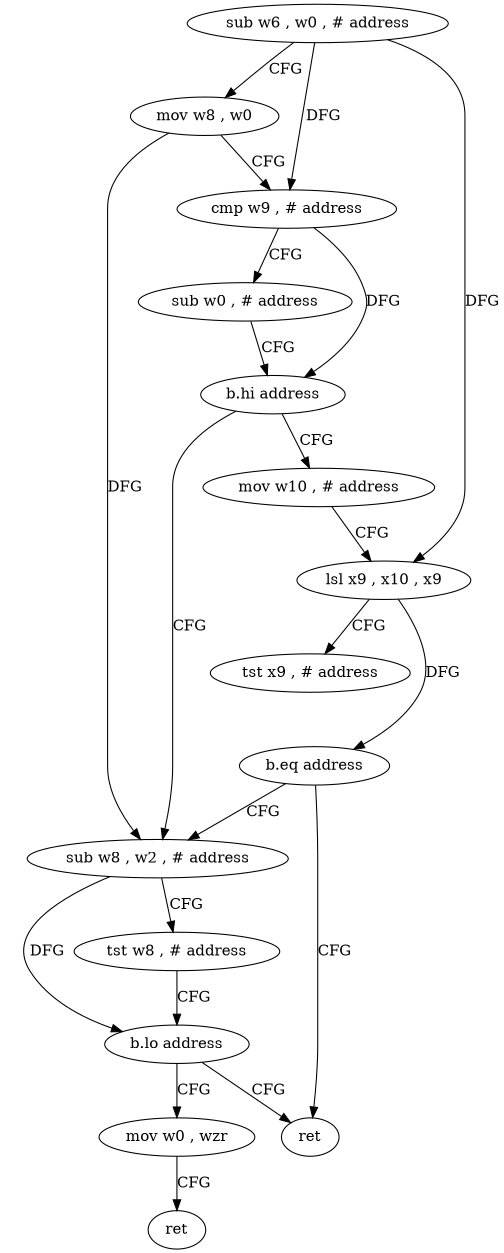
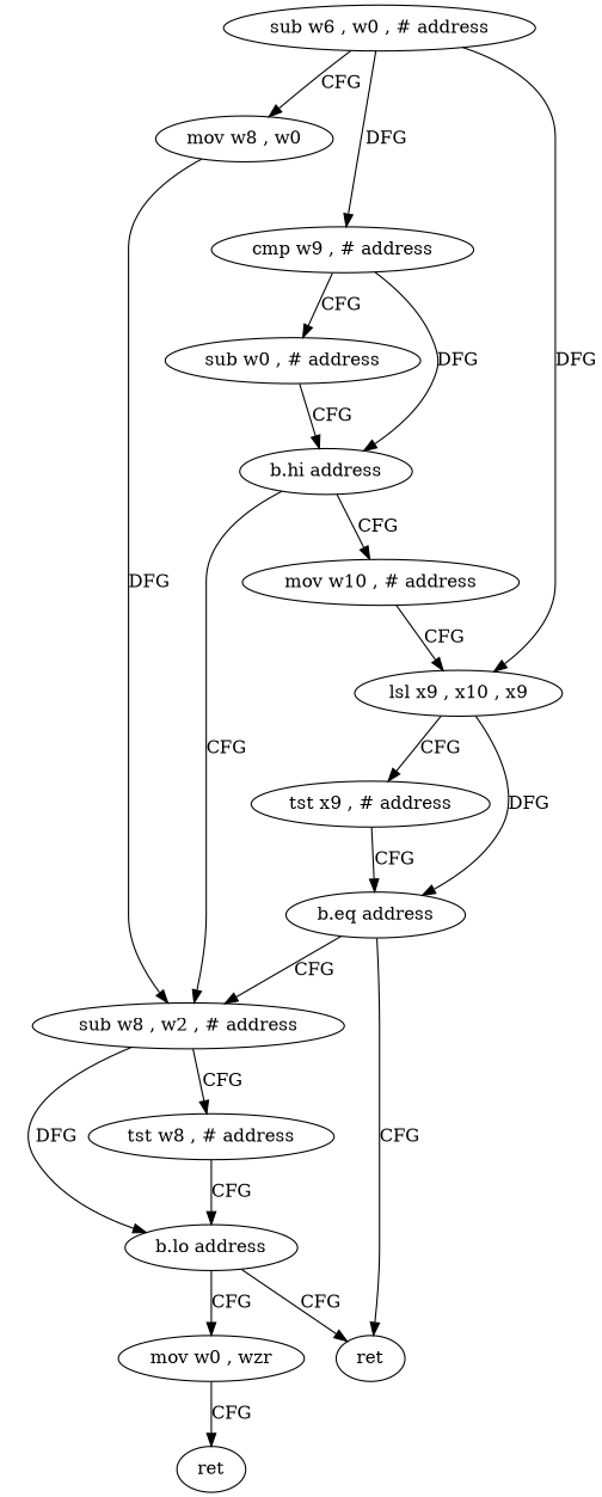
  digraph {
    n1 [label="sub w6 , w0 , # address"]
    n2 [label="mov w8 , w0"]
    n3 [label="cmp w9 , # address"]
    n4 [label="lsl x9 , x10 , x9"]
    n5 [label="sub w8 , w2 , # address"]
    n6 [label="sub w0 , # address"]
    n7 [label="b.hi address"]
    n8 [label="tst x9 , # address"]
    n9 [label="b.eq address"]
    n10 [label="tst w8 , # address"]
    n11 [label="b.lo address"]
    n12 [label="mov w10 , # address"]
    n13 [label=ret]
    n14 [label="mov w0 , wzr"]
    n15 [label=ret]
    n1 -> n2 [label=CFG]
    n1 -> n3 [label=DFG]
    n1 -> n4 [label=DFG]
-   n2 -> n3 [label=CFG]
    n2 -> n5 [label=DFG]
    n3 -> n6 [label=CFG]
    n3 -> n7 [label=DFG]
    n4 -> n8 [label=CFG]
    n4 -> n9 [label=DFG]
    n5 -> n10 [label=CFG]
    n5 -> n11 [label=DFG]
    n6 -> n7 [label=CFG]
    n7 -> n5 [label=CFG]
    n7 -> n12 [label=CFG]
+   n8 -> n9 [label=CFG]
    n9 -> n5 [label=CFG]
    n9 -> n13 [label=CFG]
    n10 -> n11 [label=CFG]
    n11 -> n13 [label=CFG]
    n11 -> n14 [label=CFG]
    n12 -> n4 [label=CFG]
    n14 -> n15 [label=CFG]
  }
